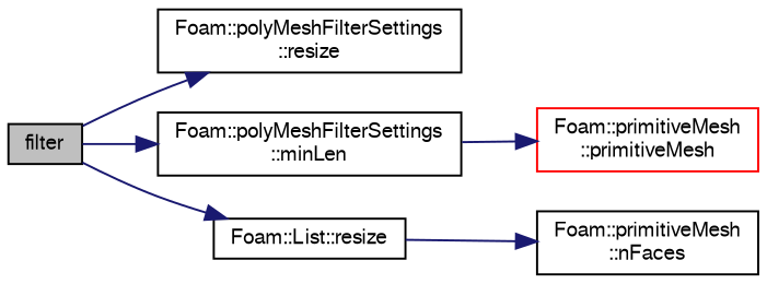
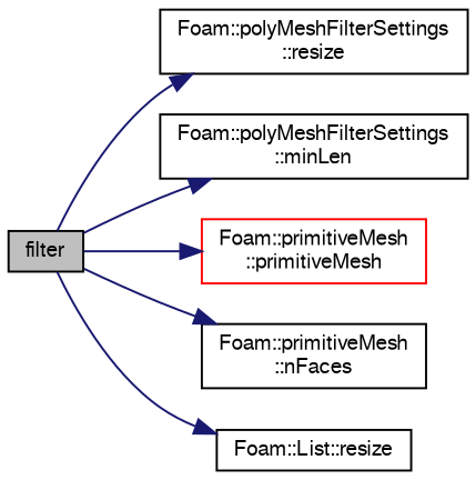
  digraph {
    rankdir=LR
    node [color=black fontname=FreeSans fontsize=10 shape=record]
    edge [color=midnightblue fontname=FreeSans fontsize=10 labelfontname=FreeSans labelfontsize=10 style=solid]
    n1 [fillcolor=grey75 fontcolor=black height=0.2 label=filter style=filled width=0.4]
    n2 [height=0.2 label="Foam::polyMeshFilterSettings\l::resize" width=0.4]
    n3 [height=0.2 label="Foam::polyMeshFilterSettings\l::minLen" width=0.4]
    n4 [color=red height=0.2 label="Foam::primitiveMesh\l::primitiveMesh" width=0.4]
    n5 [height=0.2 label="Foam::primitiveMesh\l::nFaces" width=0.4]
    n6 [height=0.2 label="Foam::List::resize" width=0.4]
    n1 -> n2
    n1 -> n3
-   n3 -> n4
-   n6 -> n5
+   n1 -> n4
+   n1 -> n5
    n1 -> n6
  }
